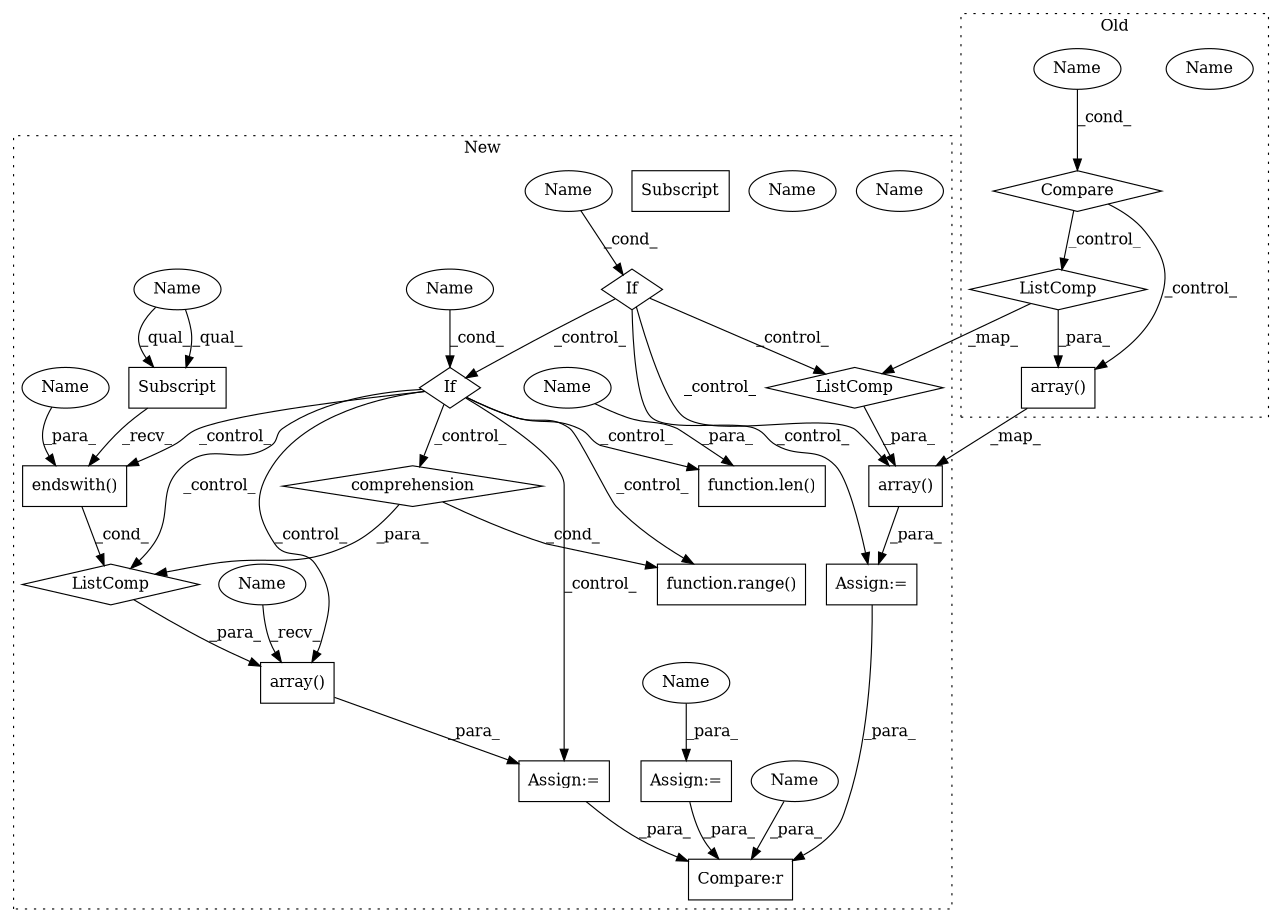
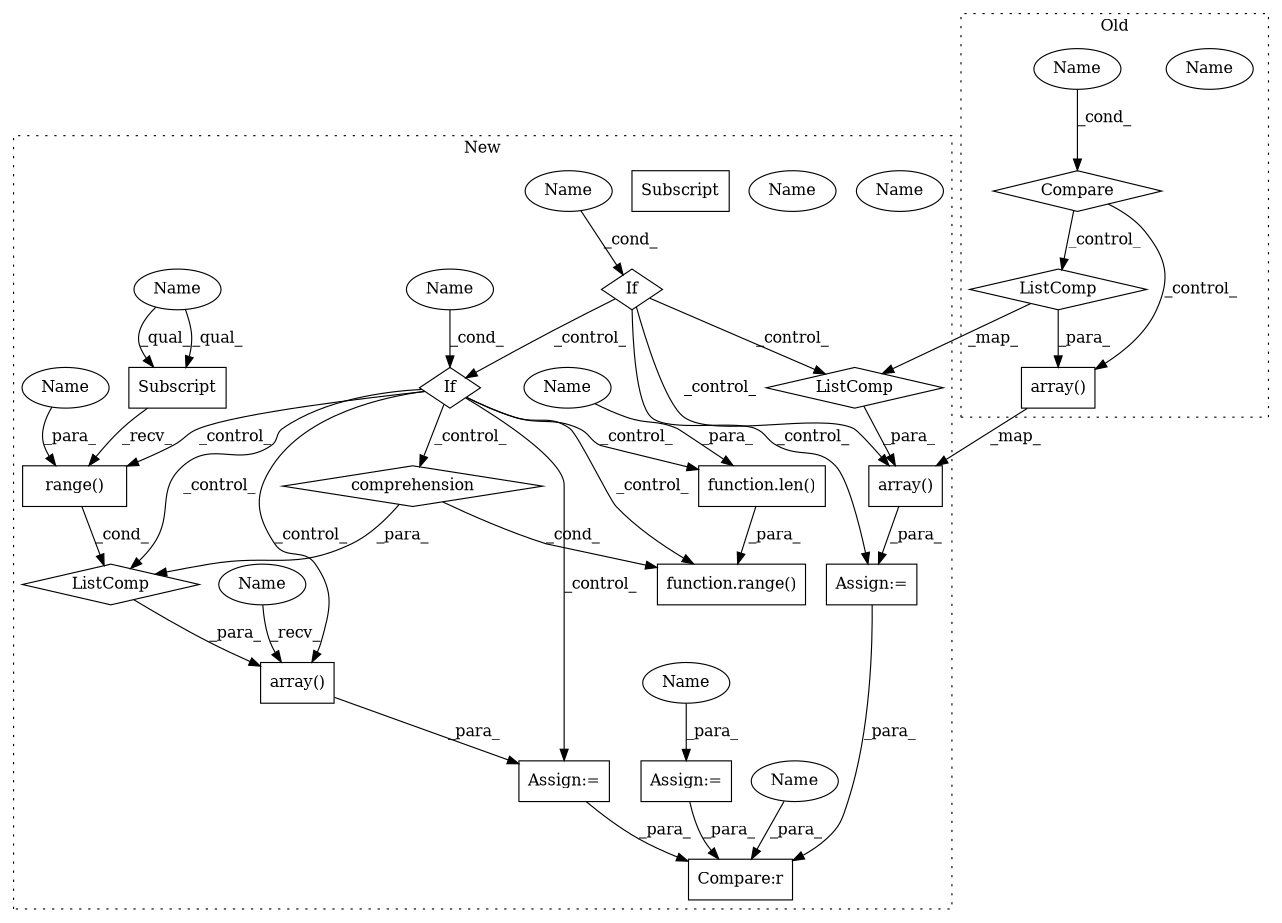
  digraph {
    node [a=87 l=15 s=825 shape=box]
    n1 [a=51 l="4,6" label=Compare s="718,737" shape=diamond]
    n2 [a=75 l="9,1" label="array()" s="587,717"]
    n3 [a=106 l=121 label=ListComp s=596 shape=diamond]
    n4 [label=Name s=722 shape=ellipse]
    n5 [label=Name s=722 shape=ellipse]
    n6 [a=75 l="9,1" label="array()" s="868,1005"]
    n7 [a=68 l=3 label="Assign:=" s=865]
    n8 [a=96 l=3 label=If s=621 shape=diamond]
    n9 [a=68 l=3 label="Assign:=" s=665]
    n10 [a=96 l=0 label=If shape=diamond]
    n11 [a=75 l="9,1" label="array()" s="668,810"]
    n12 [a=40 l=24 label="Compare:r" s=1088]
    n13 [a=75 l="6,1" label="function.range()" s="964,990"]
    n14 [a=68 l=3 label="Assign:=" s=605]
    n15 [a=106 l=133 label=ListComp s=677 shape=diamond]
    n16 [l=14 label=Name shape=ellipse]
    n17 [label=Name s=624 shape=ellipse]
    n18 [a=106 l=128 label=ListComp s=877 shape=diamond]
    n19 [a=45 l=3 label=comprehension s=955 shape=diamond]
-   n20 [a=75 l="28,1" label="endswith()" s="895,937"]
+   n20 [a=75 l="28,1" label="range()" s="895,937"]
    n21 [a=63 l="18,0" label=Subscript s="895,0"]
    n22 [a=75 l="4,1" label="function.len()" s="970,989"]
    n23 [label=Name s=624 shape=ellipse]
    n24 [l=4 label=Name s=1108 shape=ellipse]
    n25 [l=4 label=Name s=608 shape=ellipse]
    n26 [l=14 label=Name shape=ellipse]
    n27 [l=14 label=Name s=923 shape=ellipse]
    n28 [l=2 label=Name s=868 shape=ellipse]
    n29 [a=63 l="18,0" label=Subscript s="895,0"]
    n30 [label=Name s=974 shape=ellipse]
    n31 [label=Name s=895 shape=ellipse]
    subgraph cluster_1 {
      label=Old
      style=dotted
      n1
      n2
      n3
      n4
      n5
    }
    subgraph cluster_2 {
      label=New
      style=dotted
      n6
      n7
      n8
      n9
      n10
      n11
      n12
      n13
      n14
      n15
      n16
      n17
      n18
      n19
      n20
      n21
      n22
      n23
      n24
      n25
      n26
      n27
      n28
      n29
      n30
      n31
    }
    n1 -> n2 [label=_control_]
    n1 -> n3 [label=_control_]
    n2 -> n11 [label=_map_]
    n3 -> n2 [label=_para_]
    n3 -> n15 [label=_map_]
    n5 -> n1 [label=_cond_]
    n6 -> n7 [label=_para_]
    n7 -> n12 [label=_para_]
    n8 -> n9 [label=_control_]
    n8 -> n10 [label=_control_]
    n8 -> n11 [label=_control_]
    n8 -> n15 [label=_control_]
    n9 -> n12 [label=_para_]
    n10 -> n6 [label=_control_]
    n10 -> n7 [label=_control_]
    n10 -> n13 [label=_control_]
    n10 -> n18 [label=_control_]
    n10 -> n19 [label=_control_]
    n10 -> n20 [label=_control_]
    n10 -> n22 [label=_control_]
    n11 -> n9 [label=_para_]
    n14 -> n12 [label=_para_]
    n15 -> n11 [label=_para_]
    n18 -> n6 [label=_para_]
    n19 -> n13 [label=_cond_]
    n19 -> n18 [label=_para_]
    n20 -> n18 [label=_cond_]
+   n22 -> n13 [label=_para_]
    n23 -> n8 [label=_cond_]
    n24 -> n12 [label=_para_]
    n25 -> n14 [label=_para_]
    n26 -> n10 [label=_cond_]
    n27 -> n20 [label=_para_]
    n28 -> n6 [label=_recv_]
    n29 -> n20 [label=_recv_]
    n30 -> n22 [label=_para_]
    n31 -> n29 [label=_qual_]
    n31 -> n29 [label=_qual_]
  }
